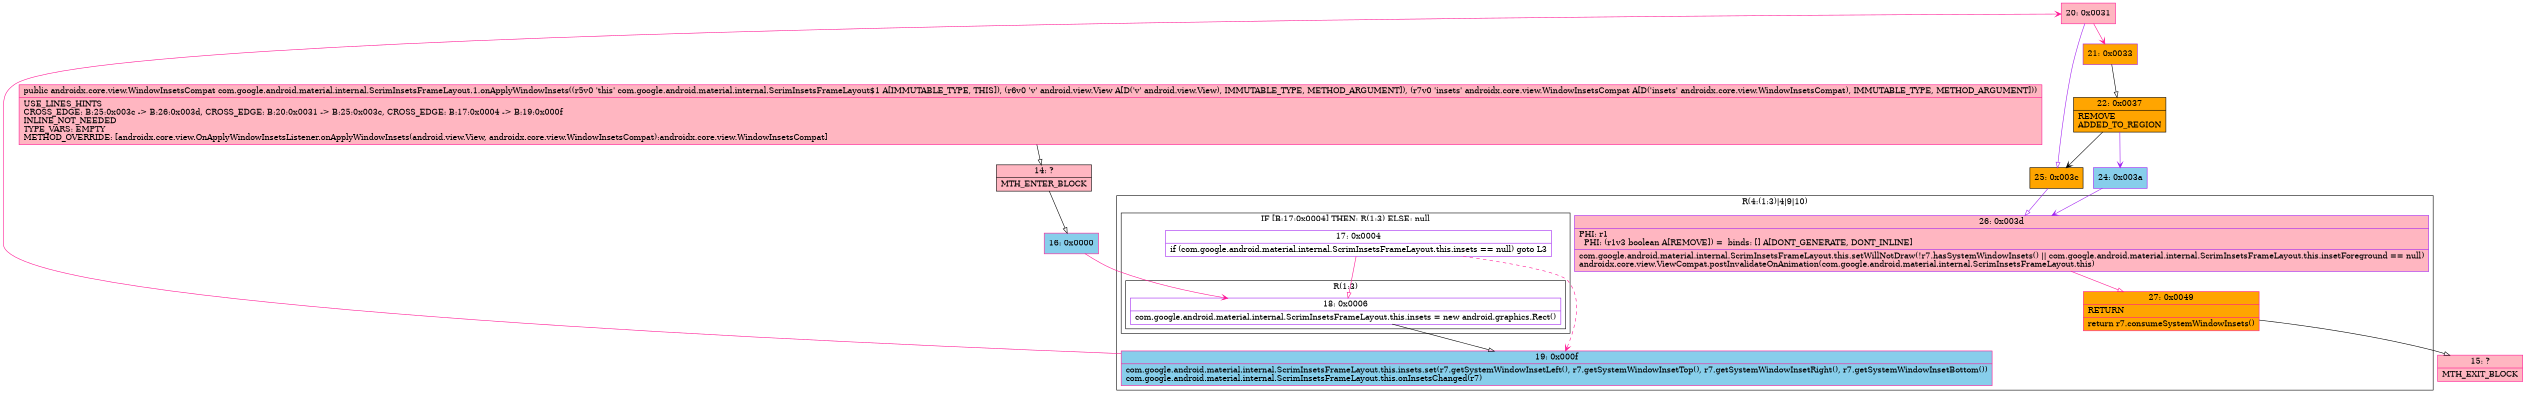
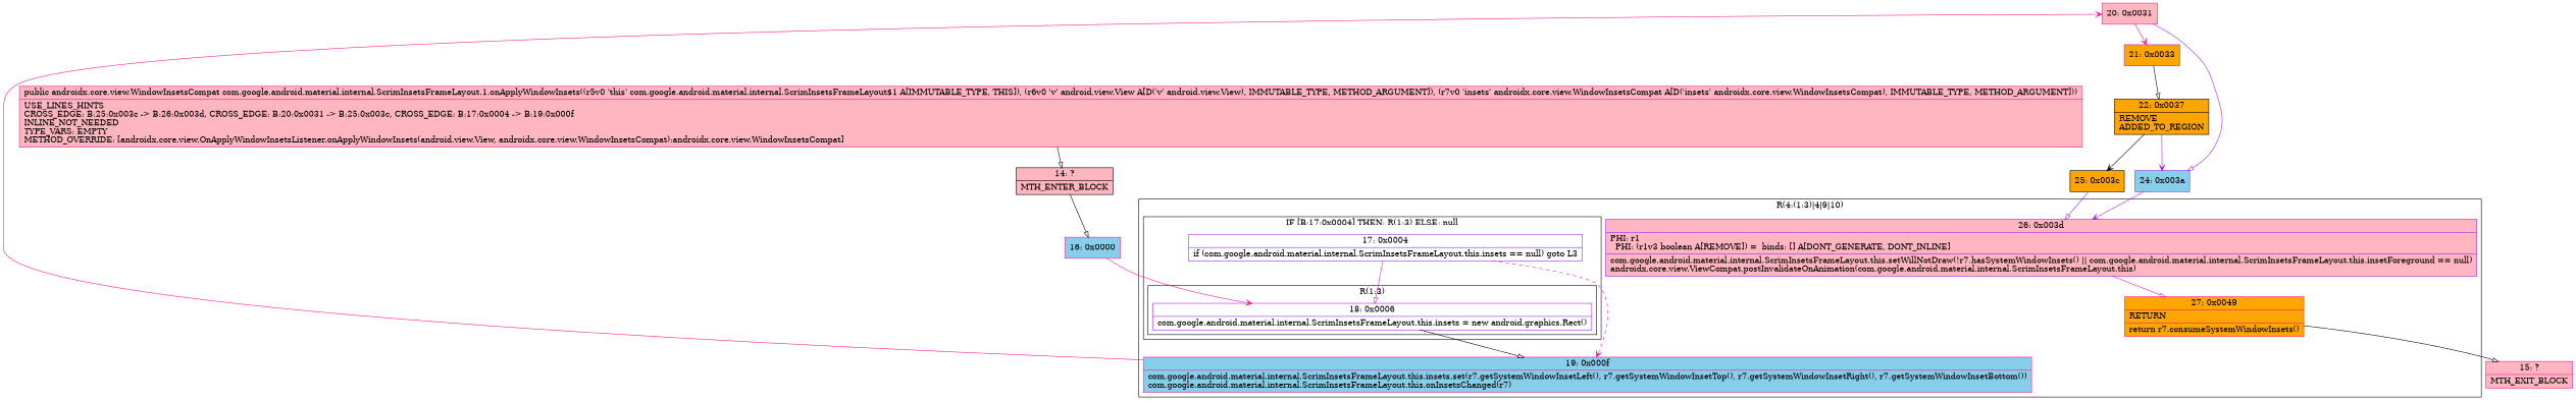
  digraph {
    node [color=deeppink fillcolor=lightpink shape=record style=filled]
    edge [arrowhead=onormal color=black]
    n1 [color=purple fillcolor=white label="{18\:\ 0x0006|com.google.android.material.internal.ScrimInsetsFrameLayout.this.insets = new android.graphics.Rect()\l}"]
    n2 [color=purple fillcolor=white label="{17\:\ 0x0004|if (com.google.android.material.internal.ScrimInsetsFrameLayout.this.insets == null) goto L3\l}"]
    n3 [fillcolor=skyblue label="{19\:\ 0x000f|com.google.android.material.internal.ScrimInsetsFrameLayout.this.insets.set(r7.getSystemWindowInsetLeft(), r7.getSystemWindowInsetTop(), r7.getSystemWindowInsetRight(), r7.getSystemWindowInsetBottom())\lcom.google.android.material.internal.ScrimInsetsFrameLayout.this.onInsetsChanged(r7)\l}"]
    n4 [color=purple label="{26\:\ 0x003d|PHI: r1 \l  PHI: (r1v3 boolean A[REMOVE]) =  binds: [] A[DONT_GENERATE, DONT_INLINE]\l|com.google.android.material.internal.ScrimInsetsFrameLayout.this.setWillNotDraw(!r7.hasSystemWindowInsets() \|\| com.google.android.material.internal.ScrimInsetsFrameLayout.this.insetForeground == null)\landroidx.core.view.ViewCompat.postInvalidateOnAnimation(com.google.android.material.internal.ScrimInsetsFrameLayout.this)\l}"]
    n5 [fillcolor=orange label="{27\:\ 0x0049|RETURN\l|return r7.consumeSystemWindowInsets()\l}"]
    n6 [label="{20\:\ 0x0031}"]
    n7 [label="{15\:\ ?|MTH_EXIT_BLOCK\l}"]
    n8 [color=purple fillcolor=orange label="{21\:\ 0x0033}"]
    n9 [color=black fillcolor=orange label="{25\:\ 0x003c}"]
    n10 [color=black label="{14\:\ ?|MTH_ENTER_BLOCK\l}"]
    n11 [fillcolor=skyblue label="{16\:\ 0x0000}"]
    n12 [color=black fillcolor=orange label="{22\:\ 0x0037|REMOVE\lADDED_TO_REGION\l}"]
    n13 [color=purple fillcolor=skyblue label="{24\:\ 0x003a}"]
    n14 [label="{public androidx.core.view.WindowInsetsCompat com.google.android.material.internal.ScrimInsetsFrameLayout.1.onApplyWindowInsets((r5v0 'this' com.google.android.material.internal.ScrimInsetsFrameLayout$1 A[IMMUTABLE_TYPE, THIS]), (r6v0 'v' android.view.View A[D('v' android.view.View), IMMUTABLE_TYPE, METHOD_ARGUMENT]), (r7v0 'insets' androidx.core.view.WindowInsetsCompat A[D('insets' androidx.core.view.WindowInsetsCompat), IMMUTABLE_TYPE, METHOD_ARGUMENT]))  | USE_LINES_HINTS\lCROSS_EDGE: B:25:0x003c \-\> B:26:0x003d, CROSS_EDGE: B:20:0x0031 \-\> B:25:0x003c, CROSS_EDGE: B:17:0x0004 \-\> B:19:0x000f\lINLINE_NOT_NEEDED\lTYPE_VARS: EMPTY\lMETHOD_OVERRIDE: [androidx.core.view.OnApplyWindowInsetsListener.onApplyWindowInsets(android.view.View, androidx.core.view.WindowInsetsCompat):androidx.core.view.WindowInsetsCompat]\l}"]
    subgraph cluster_1 {
      label="R(4:(1:3)|4|9|10)"
      n3
      n4
      n5
      subgraph cluster_2 {
        label="IF [B:17:0x0004] THEN: R(1:3) ELSE: null"
        n2
        subgraph cluster_3 {
          label="R(1:3)"
          n1
        }
      }
    }
    n1 -> n3
    n2 -> n1 [color=deeppink]
    n2 -> n3 [arrowhead=vee color=deeppink style=dashed]
    n3 -> n6 [arrowhead=vee color=deeppink]
    n4 -> n5 [color=deeppink]
    n5 -> n7
    n6 -> n8 [arrowhead=vee color=deeppink]
-   n6 -> n9 [color=purple]
+   n6 -> n13 [color=purple]
    n8 -> n12
    n9 -> n4 [color=purple]
    n10 -> n11
    n11 -> n1 [arrowhead=vee color=deeppink]
    n12 -> n9 [arrowhead=vee]
    n12 -> n13 [arrowhead=vee color=purple]
    n13 -> n4 [arrowhead=vee color=purple]
    n14 -> n10
  }
